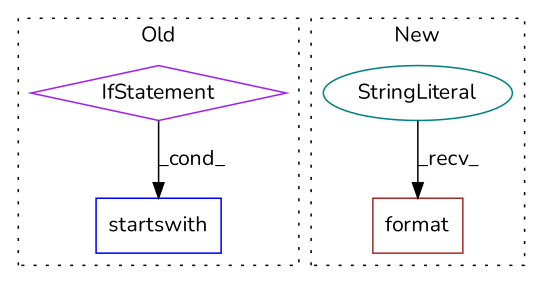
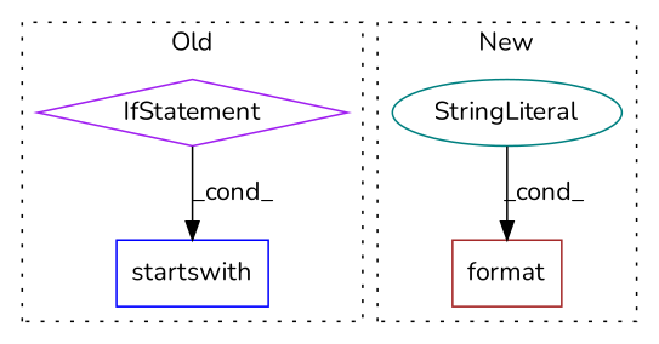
  digraph {
    fontname=Nunito
    node [a=32 fontname=Nunito shape=box]
    edge [fontname=Nunito]
    n1 [color=blue l="11,1" label=startswith s="11421,11441"]
    n2 [a=25 color=purple l="4,2" label=IfStatement s="11381,11442" shape=diamond]
    n3 [color=brown l="7,1" label=format s="12907,12918"]
    n4 [a=45 color=teal l=101 label=StringLiteral s=12805 shape=ellipse]
    subgraph cluster_1 {
      label=Old
      style=dotted
      n1
      n2
    }
    subgraph cluster_2 {
      label=New
      style=dotted
      n3
      n4
    }
    n2 -> n1 [label=_cond_]
-   n4 -> n3 [label=_recv_]
+   n4 -> n3 [label=_cond_]
  }
